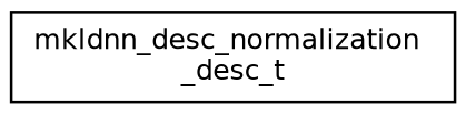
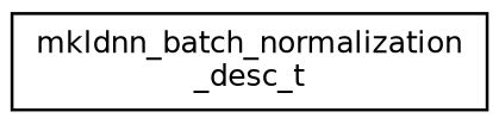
  digraph {
    rankdir=LR
-   n1 [color=black fillcolor=white fontname=Helvetica fontsize=10 height=0.2 label="mkldnn_desc_normalization\l_desc_t" shape=record style=filled width=0.4]
+   n1 [color=black fillcolor=white fontname=Helvetica fontsize=10 height=0.2 label="mkldnn_batch_normalization\l_desc_t" shape=record style=filled width=0.4]
  }
